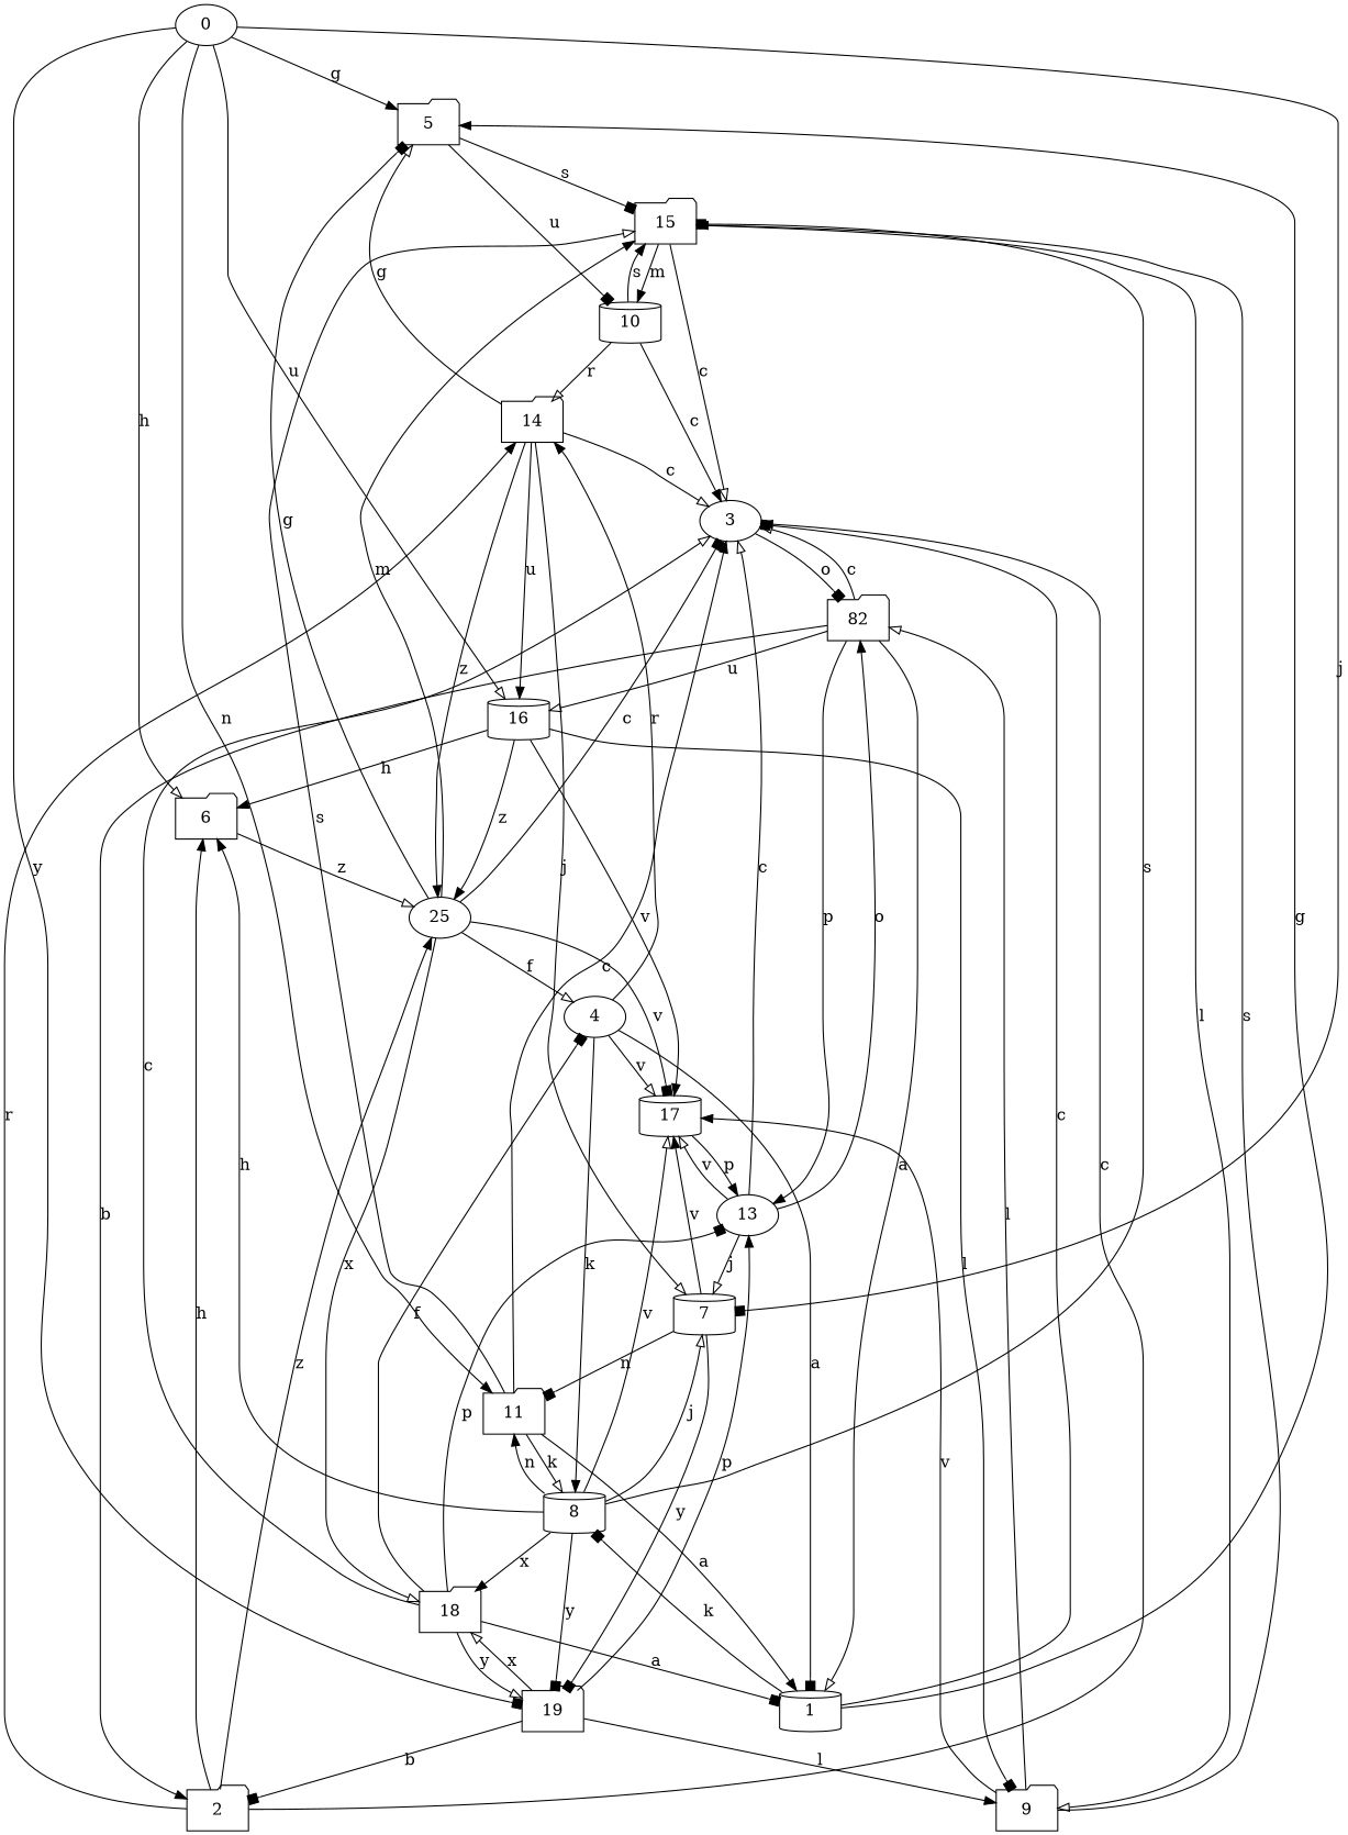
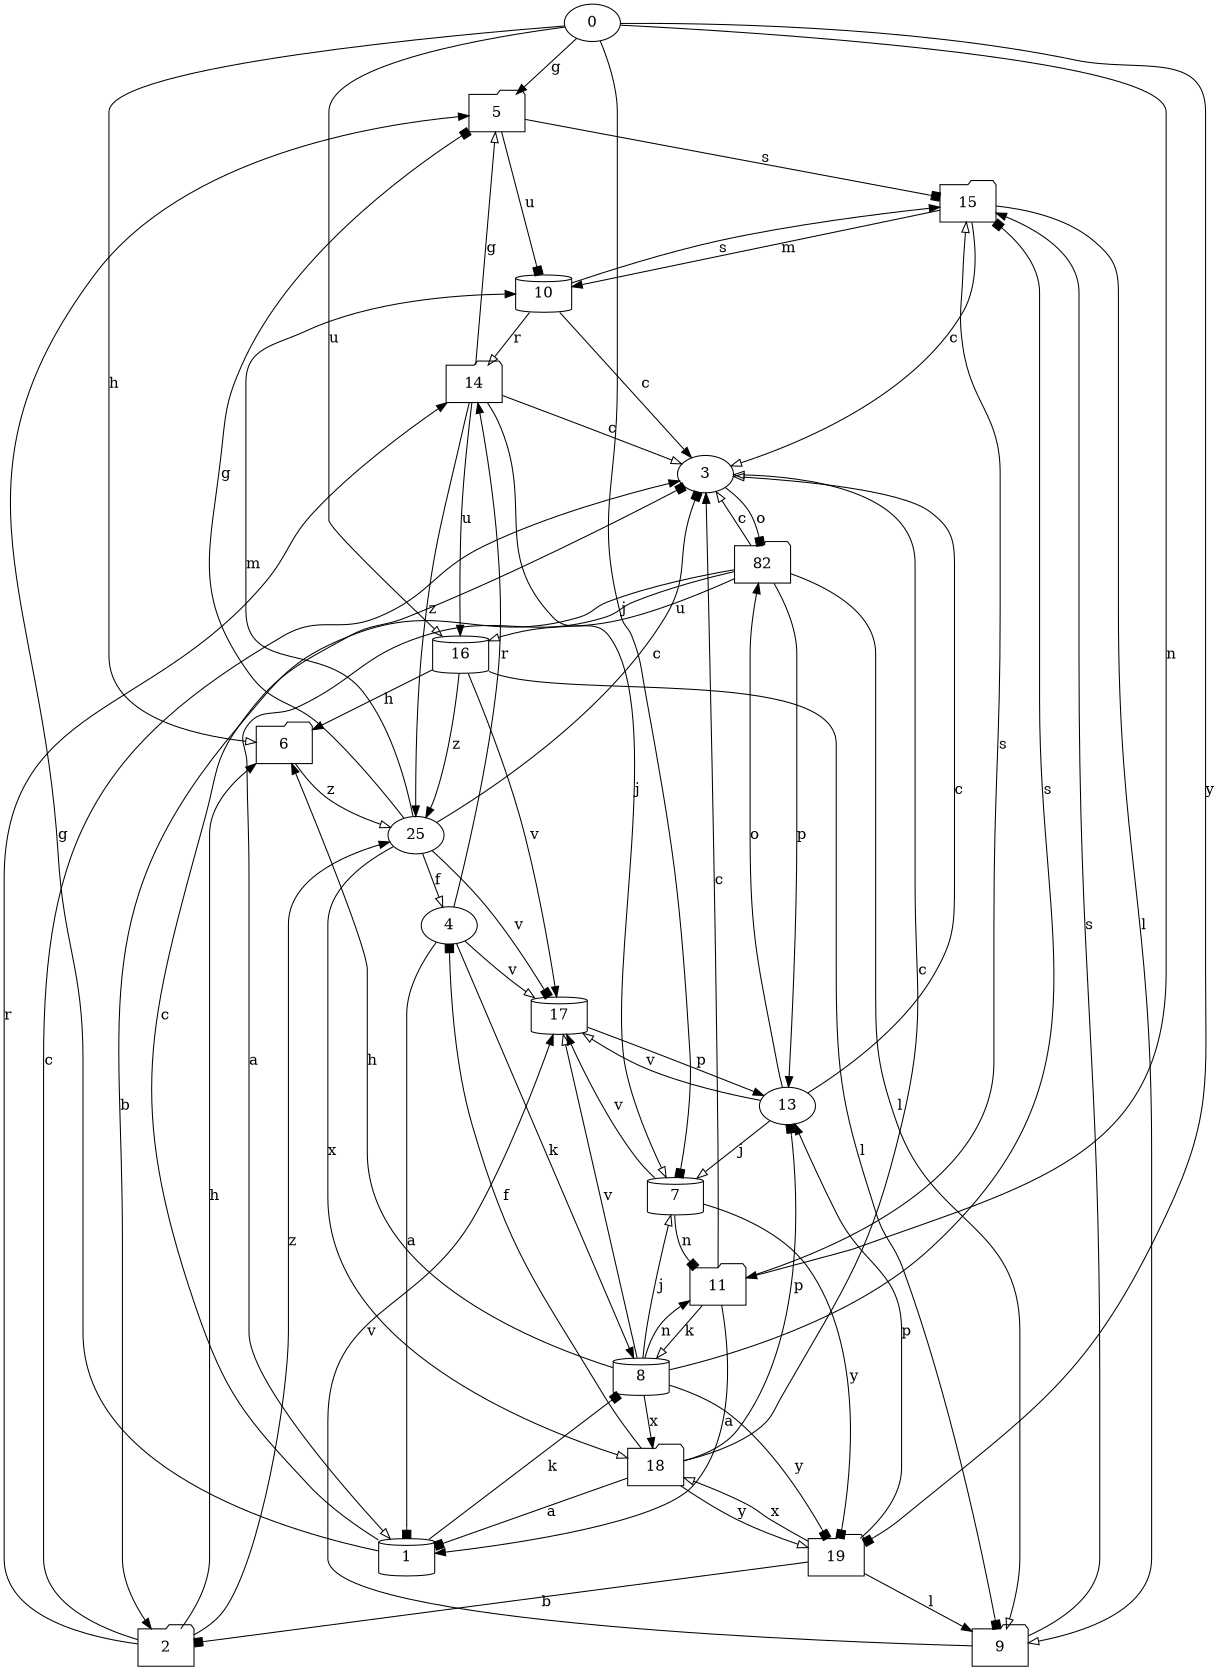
  strict digraph {
    node [shape=folder]
    edge [arrowhead=normal]
    0 [shape=ellipse]
    5
    6
    7 [shape=cylinder]
    11
    16 [shape=cylinder]
    19
    15
    10 [shape=cylinder]
    25 [shape=ellipse]
    17 [shape=cylinder]
    1 [shape=cylinder]
    3 [shape=ellipse]
    8 [shape=cylinder]
    9
    2
    18
    13 [shape=ellipse]
    n19 [label=82]
    14
    4 [shape=ellipse]
    0 -> 5 [label=g]
    0 -> 6 [arrowhead=onormal label=h]
    0 -> 7 [arrowhead=box label=j]
    0 -> 11 [label=n]
    0 -> 16 [arrowhead=onormal label=u]
    0 -> 19 [arrowhead=box label=y]
    5 -> 15 [arrowhead=box label=s]
    5 -> 10 [arrowhead=box label=u]
    6 -> 25 [arrowhead=onormal label=z]
    7 -> 11 [arrowhead=box label=n]
    7 -> 19 [arrowhead=box label=y]
    7 -> 17 [label=v]
    11 -> 15 [arrowhead=onormal label=s]
    11 -> 1 [label=a]
    11 -> 3 [label=c]
    11 -> 8 [arrowhead=onormal label=k]
    16 -> 6 [label=h]
    16 -> 25 [label=z]
    16 -> 17 [label=v]
    16 -> 9 [arrowhead=box label=l]
    19 -> 9 [label=l]
    19 -> 2 [arrowhead=box label=b]
    19 -> 18 [arrowhead=onormal label=x]
    19 -> 13 [label=p]
    15 -> 10 [label=m]
    15 -> 3 [arrowhead=onormal label=c]
    15 -> 9 [arrowhead=onormal label=l]
    10 -> 15 [label=s]
    10 -> 3 [label=c]
    10 -> 14 [arrowhead=onormal label=r]
    25 -> 5 [arrowhead=box label=g]
-   25 -> 15 [label=m]
+   25 -> 10 [label=m]
    25 -> 17 [arrowhead=box label=v]
    25 -> 3 [arrowhead=box label=c]
    25 -> 18 [arrowhead=onormal label=x]
    25 -> 4 [arrowhead=onormal label=f]
    17 -> 13 [label=p]
    1 -> 5 [label=g]
    1 -> 3 [arrowhead=box label=c]
    1 -> 8 [arrowhead=box label=k]
    3 -> n19 [arrowhead=box label=o]
    8 -> 6 [label=h]
    8 -> 7 [arrowhead=onormal label=j]
    8 -> 11 [label=n]
    8 -> 19 [arrowhead=box label=y]
    8 -> 15 [arrowhead=box label=s]
    8 -> 17 [arrowhead=onormal label=v]
    8 -> 18 [label=x]
    9 -> 15 [label=s]
    9 -> 17 [label=v]
    2 -> 6 [label=h]
    2 -> 25 [label=z]
    2 -> 3 [label=c]
    2 -> 14 [label=r]
    18 -> 19 [arrowhead=onormal label=y]
    18 -> 1 [arrowhead=box label=a]
    18 -> 3 [arrowhead=onormal label=c]
    18 -> 13 [arrowhead=box label=p]
    18 -> 4 [arrowhead=box label=f]
    13 -> 7 [arrowhead=onormal label=j]
    13 -> 17 [arrowhead=onormal label=v]
    13 -> 3 [arrowhead=onormal label=c]
    13 -> n19 [label=o]
    n19 -> 16 [arrowhead=onormal label=u]
    n19 -> 1 [arrowhead=onormal label=a]
    n19 -> 3 [arrowhead=onormal label=c]
-   9 -> n19 [arrowhead=onormal label=l]
+   n19 -> 9 [arrowhead=onormal label=l]
    n19 -> 2 [label=b]
    n19 -> 13 [label=p]
    14 -> 5 [arrowhead=onormal label=g]
    14 -> 7 [arrowhead=onormal label=j]
    14 -> 16 [label=u]
    14 -> 25 [label=z]
    14 -> 3 [arrowhead=onormal label=c]
    4 -> 17 [arrowhead=onormal label=v]
    4 -> 1 [arrowhead=box label=a]
    4 -> 8 [label=k]
    4 -> 14 [label=r]
  }
